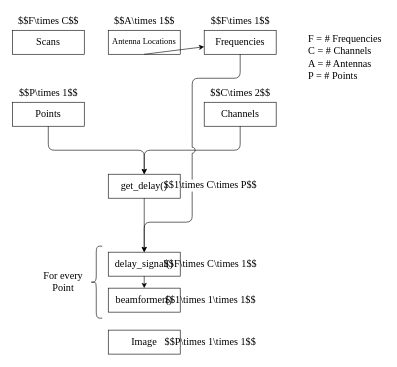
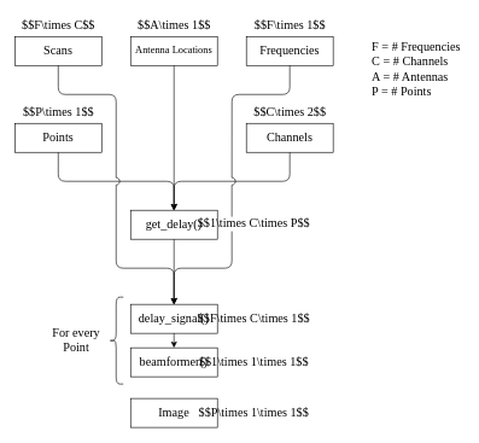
  <mxCell id="0" />
  <mxCell id="1" parent="0" />
- <mxCell id="2" style="edgeStyle=none;html=1;exitX=0.5;exitY=1;exitDx=0;exitDy=0;" edge="1" parent="1" source="3" target="5"><mxGeometry relative="1" as="geometry" /></mxCell>
+ <mxCell id="2" style="edgeStyle=none;html=1;exitX=0.5;exitY=1;exitDx=0;exitDy=0;entryX=0.5;entryY=0;entryDx=0;entryDy=0;" edge="1" parent="1" source="3" target="16"><mxGeometry relative="1" as="geometry" /></mxCell>
  <mxCell id="3" value="Antenna Locations" style="rounded=0;whiteSpace=wrap;html=1;fillColor=none;fontFamily=Times New Roman;fontSize=14;" vertex="1" parent="1"><mxGeometry x="180" y="50" width="120" height="40" as="geometry" /></mxCell>
  <mxCell id="4" value="Scans" style="rounded=0;whiteSpace=wrap;html=1;fillColor=none;fontFamily=Times New Roman;fontSize=17;" vertex="1" parent="1"><mxGeometry x="20" y="50" width="120" height="40" as="geometry" /></mxCell>
  <mxCell id="5" value="Frequencies" style="rounded=0;whiteSpace=wrap;html=1;fillColor=none;fontFamily=Times New Roman;fontSize=17;" vertex="1" parent="1"><mxGeometry x="340" y="50" width="120" height="40" as="geometry" /></mxCell>
  <mxCell id="6" style="edgeStyle=none;html=1;exitX=0.5;exitY=1;exitDx=0;exitDy=0;entryX=0.5;entryY=0;entryDx=0;entryDy=0;" edge="1" parent="1" source="7" target="16"><mxGeometry relative="1" as="geometry"><Array as="points"><mxPoint x="400" y="250" /><mxPoint x="240" y="250" /></Array></mxGeometry></mxCell>
  <mxCell id="7" value="Channels" style="rounded=0;whiteSpace=wrap;html=1;fillColor=none;fontFamily=Times New Roman;fontSize=17;" vertex="1" parent="1"><mxGeometry x="340" y="170" width="120" height="40" as="geometry" /></mxCell>
  <mxCell id="8" style="edgeStyle=none;html=1;exitX=0.5;exitY=1;exitDx=0;exitDy=0;entryX=0.5;entryY=0;entryDx=0;entryDy=0;" edge="1" parent="1" source="9" target="16"><mxGeometry relative="1" as="geometry"><Array as="points"><mxPoint x="80" y="250" /><mxPoint x="240" y="250" /></Array></mxGeometry></mxCell>
  <mxCell id="9" value="Points" style="rounded=0;whiteSpace=wrap;html=1;fillColor=none;fontFamily=Times New Roman;fontSize=17;" vertex="1" parent="1"><mxGeometry x="20" y="170" width="120" height="40" as="geometry" /></mxCell>
  <mxCell id="10" value="$$F\times C$$" style="text;html=1;align=center;verticalAlign=middle;resizable=0;points=[];autosize=1;strokeColor=none;fillColor=none;fontSize=17;fontFamily=Times New Roman;rounded=0;" vertex="1" parent="1"><mxGeometry x="20" y="20" width="120" height="30" as="geometry" /></mxCell>
  <mxCell id="11" value="F = # Frequencies&lt;br&gt;&lt;div style=&quot;text-align: left;&quot;&gt;&lt;span style=&quot;background-color: initial;&quot;&gt;C = # Channels&lt;/span&gt;&lt;/div&gt;&lt;div style=&quot;text-align: left;&quot;&gt;&lt;span style=&quot;background-color: initial;&quot;&gt;A = # Antennas&lt;/span&gt;&lt;/div&gt;&lt;div style=&quot;text-align: left;&quot;&gt;&lt;span style=&quot;background-color: initial;&quot;&gt;P = # Points&lt;/span&gt;&lt;/div&gt;" style="text;html=1;strokeColor=none;fillColor=none;align=center;verticalAlign=middle;whiteSpace=wrap;rounded=0;fontFamily=Times New Roman;fontSize=17;" vertex="1" parent="1"><mxGeometry x="510" y="80" width="130" height="30" as="geometry" /></mxCell>
  <mxCell id="12" value="$$A\times 1$$" style="text;html=1;align=center;verticalAlign=middle;resizable=0;points=[];autosize=1;strokeColor=none;fillColor=none;fontSize=17;fontFamily=Times New Roman;rounded=0;" vertex="1" parent="1"><mxGeometry x="180" y="20" width="120" height="30" as="geometry" /></mxCell>
  <mxCell id="13" value="$$F\times 1$$" style="text;html=1;align=center;verticalAlign=middle;resizable=0;points=[];autosize=1;strokeColor=none;fillColor=none;fontSize=17;fontFamily=Times New Roman;rounded=0;" vertex="1" parent="1"><mxGeometry x="340" y="20" width="120" height="30" as="geometry" /></mxCell>
  <mxCell id="14" value="$$C\times 2$$" style="text;html=1;align=center;verticalAlign=middle;resizable=0;points=[];autosize=1;strokeColor=none;fillColor=none;fontSize=17;fontFamily=Times New Roman;rounded=0;" vertex="1" parent="1"><mxGeometry x="340" y="140" width="120" height="30" as="geometry" /></mxCell>
  <mxCell id="15" style="edgeStyle=none;html=1;exitX=0.5;exitY=1;exitDx=0;exitDy=0;entryX=0.5;entryY=0;entryDx=0;entryDy=0;" edge="1" parent="1" source="16" target="20"><mxGeometry relative="1" as="geometry" /></mxCell>
  <mxCell id="16" value="get_delay()" style="rounded=0;whiteSpace=wrap;html=1;fillColor=none;fontFamily=Times New Roman;fontSize=17;" vertex="1" parent="1"><mxGeometry x="180" y="290" width="120" height="40" as="geometry" /></mxCell>
  <mxCell id="17" value="$$P\times 1$$" style="text;html=1;align=center;verticalAlign=middle;resizable=0;points=[];autosize=1;strokeColor=none;fillColor=none;fontSize=17;fontFamily=Times New Roman;rounded=0;" vertex="1" parent="1"><mxGeometry x="20" y="140" width="120" height="30" as="geometry" /></mxCell>
  <mxCell id="18" value="&lt;font style=&quot;font-size: 17px;&quot;&gt;$$1\times C\times P$$&lt;/font&gt;" style="text;html=1;align=center;verticalAlign=middle;resizable=0;points=[];autosize=1;strokeColor=none;fillColor=none;fontSize=17;fontFamily=Times New Roman;rounded=0;" vertex="1" parent="1"><mxGeometry x="260" y="294" width="180" height="30" as="geometry" /></mxCell>
  <mxCell id="19" style="edgeStyle=none;jumpStyle=arc;jumpSize=10;html=1;exitX=0.5;exitY=1;exitDx=0;exitDy=0;entryX=0.5;entryY=0;entryDx=0;entryDy=0;fontFamily=Times New Roman;fontSize=17;endArrow=classic;endFill=1;" edge="1" parent="1" source="20" target="27"><mxGeometry relative="1" as="geometry" /></mxCell>
  <mxCell id="20" value="delay_signal()" style="rounded=0;whiteSpace=wrap;html=1;fillColor=none;fontFamily=Times New Roman;fontSize=17;" vertex="1" parent="1"><mxGeometry x="180" y="420" width="120" height="40" as="geometry" /></mxCell>
+ <mxCell id="21" style="edgeStyle=none;html=1;exitX=0.5;exitY=1;exitDx=0;exitDy=0;entryX=0.5;entryY=0;entryDx=0;entryDy=0;jumpStyle=arc;jumpSize=10;" edge="1" parent="1" source="4" target="20"><mxGeometry relative="1" as="geometry"><mxPoint x="80" y="90" as="sourcePoint" /><mxPoint x="240" y="410" as="targetPoint" /><Array as="points"><mxPoint x="80" y="130" /><mxPoint x="160" y="130" /><mxPoint x="160" y="370" /><mxPoint x="240" y="370" /></Array></mxGeometry></mxCell>
  <mxCell id="22" style="edgeStyle=none;jumpStyle=arc;jumpSize=10;html=1;exitX=0.5;exitY=1;exitDx=0;exitDy=0;fontSize=17;endArrow=none;endFill=0;entryX=0.333;entryY=0.167;entryDx=0;entryDy=0;entryPerimeter=0;" edge="1" parent="1" source="5" target="18"><mxGeometry relative="1" as="geometry"><mxPoint x="320" y="280" as="targetPoint" /><mxPoint x="400" y="90" as="sourcePoint" /><Array as="points"><mxPoint x="400" y="130" /><mxPoint x="320" y="130" /></Array></mxGeometry></mxCell>
  <mxCell id="23" value="" style="endArrow=classic;html=1;fontSize=17;jumpStyle=arc;jumpSize=10;exitX=0.333;exitY=0.833;exitDx=0;exitDy=0;exitPerimeter=0;entryX=0.5;entryY=0;entryDx=0;entryDy=0;" edge="1" parent="1" source="18" target="20"><mxGeometry width="50" height="50" relative="1" as="geometry"><mxPoint x="360" y="400" as="sourcePoint" /><mxPoint x="320" y="410" as="targetPoint" /><Array as="points"><mxPoint x="320" y="370" /><mxPoint x="240" y="370" /></Array></mxGeometry></mxCell>
  <mxCell id="24" value="&lt;font style=&quot;font-size: 17px;&quot;&gt;$$F\times C\times 1$$&lt;/font&gt;" style="text;html=1;align=center;verticalAlign=middle;resizable=0;points=[];autosize=1;strokeColor=none;fillColor=none;fontSize=17;fontFamily=Times New Roman;rounded=0;" vertex="1" parent="1"><mxGeometry x="260" y="425" width="180" height="30" as="geometry" /></mxCell>
  <mxCell id="25" value="" style="shape=curlyBracket;whiteSpace=wrap;html=1;rounded=1;labelPosition=left;verticalLabelPosition=middle;align=right;verticalAlign=middle;fontSize=17;fillColor=none;" vertex="1" parent="1"><mxGeometry x="150" y="410" width="20" height="120" as="geometry" /></mxCell>
  <mxCell id="26" value="For every Point" style="text;html=1;strokeColor=none;fillColor=none;align=center;verticalAlign=middle;whiteSpace=wrap;rounded=0;fontSize=17;fontFamily=Times New Roman;" vertex="1" parent="1"><mxGeometry x="60" y="455" width="90" height="30" as="geometry" /></mxCell>
  <mxCell id="27" value="beamformer()" style="rounded=0;whiteSpace=wrap;html=1;fillColor=none;fontFamily=Times New Roman;fontSize=17;" vertex="1" parent="1"><mxGeometry x="180" y="480" width="120" height="40" as="geometry" /></mxCell>
  <mxCell id="28" value="&lt;font style=&quot;font-size: 17px;&quot;&gt;$$1\times 1\times 1$$&lt;/font&gt;" style="text;html=1;align=center;verticalAlign=middle;resizable=0;points=[];autosize=1;strokeColor=none;fillColor=none;fontSize=17;fontFamily=Times New Roman;rounded=0;" vertex="1" parent="1"><mxGeometry x="265" y="485" width="170" height="30" as="geometry" /></mxCell>
  <mxCell id="29" value="Image" style="rounded=0;whiteSpace=wrap;html=1;fillColor=none;fontFamily=Times New Roman;fontSize=17;" vertex="1" parent="1"><mxGeometry x="180" y="550" width="120" height="40" as="geometry" /></mxCell>
  <mxCell id="30" value="&lt;font style=&quot;font-size: 17px;&quot;&gt;$$P\times 1\times 1$$&lt;/font&gt;" style="text;html=1;align=center;verticalAlign=middle;resizable=0;points=[];autosize=1;strokeColor=none;fillColor=none;fontSize=17;fontFamily=Times New Roman;rounded=0;" vertex="1" parent="1"><mxGeometry x="260" y="555" width="180" height="30" as="geometry" /></mxCell>
